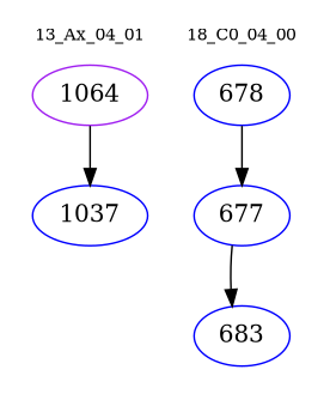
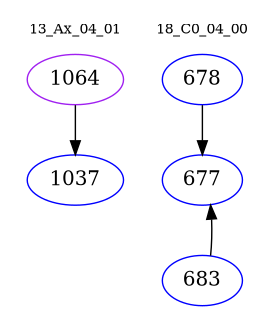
  digraph {
    node [color=blue]
    edge [color=black]
    n1 [color=purple label=1064]
    n2 [label=1037]
    n3 [label=678]
    n4 [label=677]
    n5 [label=683]
    subgraph cluster_1 {
      color=white
      fontsize=10
      label="13_Ax_04_01"
      n1
      n2
    }
    subgraph cluster_2 {
      color=white
      fontsize=10
      label="18_C0_04_00"
      n3
      n4
      n5
    }
    n1 -> n2
    n3 -> n4
-   n4 -> n5
+   n5 -> n4
  }
